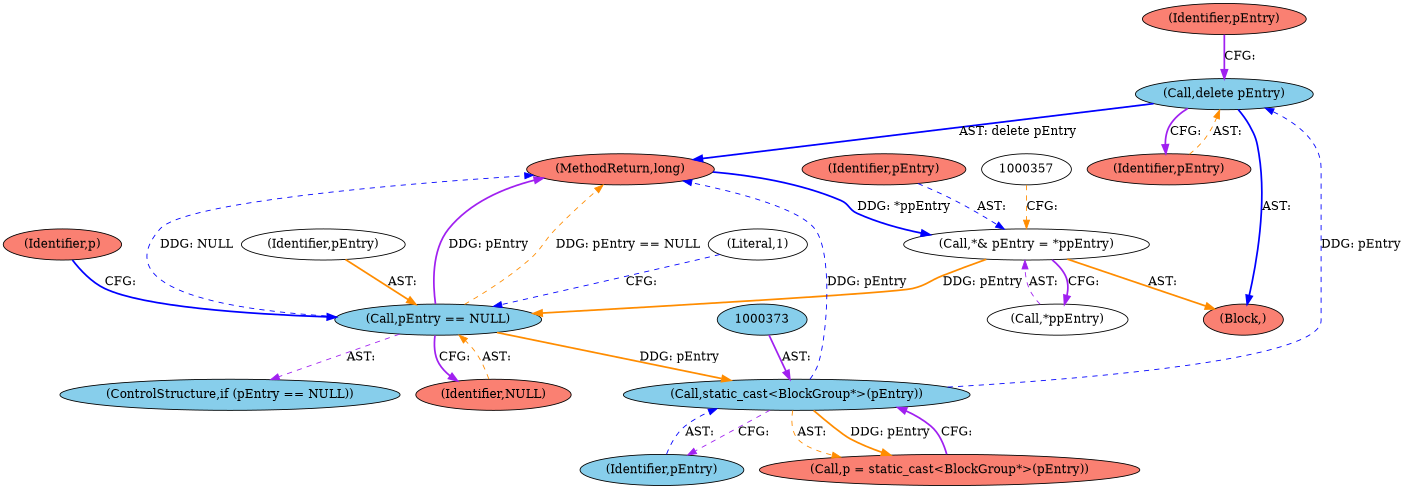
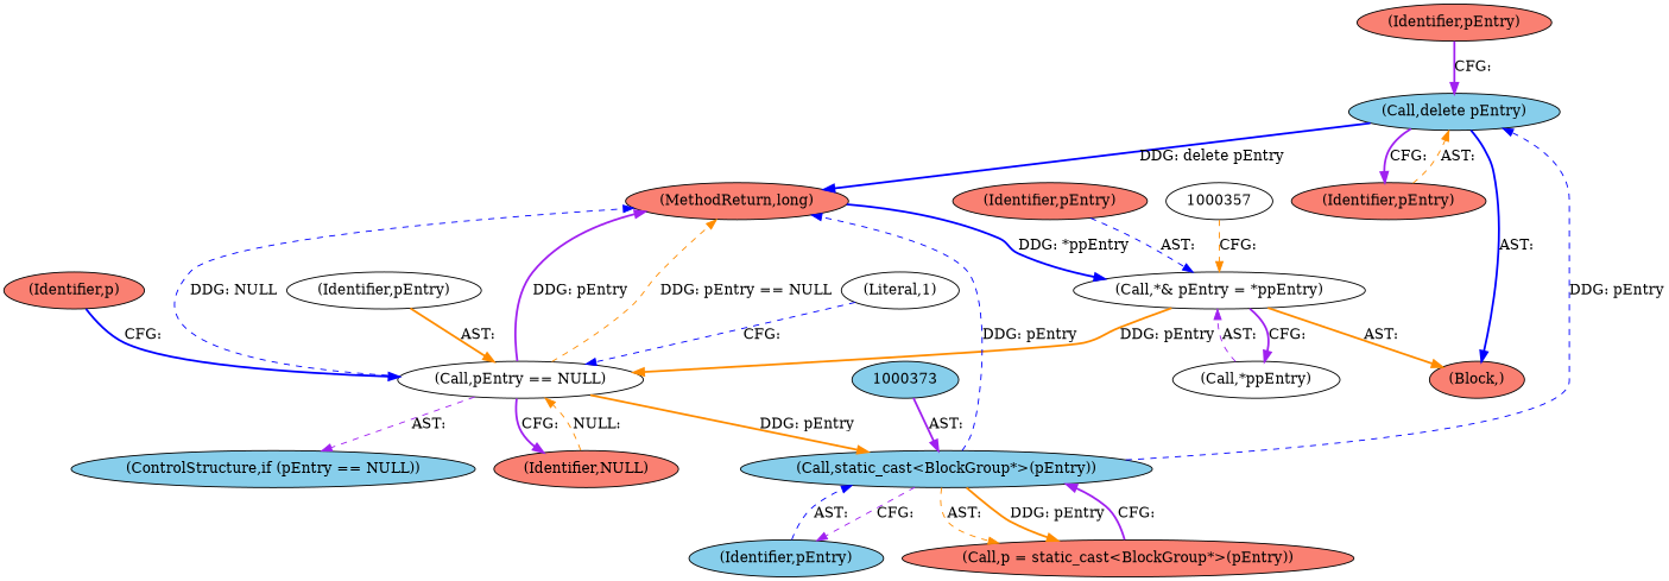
  digraph {
    node [fillcolor=salmon style=filled]
    edge [color=blue style=bold]
    n1 [fillcolor=skyblue label="(Call,delete pEntry)"]
    n2 [label="(MethodReturn,long)"]
    n3 [label="(Identifier,pEntry)"]
    n4 [label="(Block,)"]
    n5 [fillcolor=white label="(Call,*& pEntry = *ppEntry)"]
    n6 [fillcolor=skyblue label="(Call,static_cast<BlockGroup*>(pEntry))"]
    n7 [fillcolor=skyblue label="(Identifier,pEntry)"]
    n8 [label="(Call,p = static_cast<BlockGroup*>(pEntry))"]
-   n9 [fillcolor=skyblue label="(Call,pEntry == NULL)"]
+   n9 [fillcolor=white label="(Call,pEntry == NULL)"]
    n10 [label="(Identifier,NULL)"]
    n11 [fillcolor=skyblue label="(ControlStructure,if (pEntry == NULL))"]
    n12 [fillcolor=white label="(Call,*ppEntry)"]
    n13 [fillcolor=white label="(Identifier,pEntry)"]
    n14 [fillcolor=white label="(Literal,1)"]
    n15 [label="(Identifier,pEntry)"]
    n16 [label="(Identifier,p)"]
    n17 [label="(Identifier,pEntry)"]
    1000373 [fillcolor=skyblue]
    n19 [fillcolor=white label=1000357]
-   n1 -> n2 [label="AST: delete pEntry"]
+   n1 -> n2 [label="DDG: delete pEntry"]
    n1 -> n3 [color=purple label="CFG: "]
    n1 -> n4 [label="AST: "]
    n2 -> n5 [label="DDG: *ppEntry"]
    n3 -> n1 [color=darkorange label="AST: " style=dashed]
    n5 -> n4 [color=darkorange label="AST: "]
    n5 -> n9 [color=darkorange label="DDG: pEntry"]
    n5 -> n12 [color=purple label="CFG: "]
    n6 -> n1 [label="DDG: pEntry" style=dashed]
    n6 -> n2 [label="DDG: pEntry" style=dashed]
    n6 -> n7 [color=purple label="CFG: " style=dashed]
    n6 -> n8 [color=darkorange label="AST: " style=dashed]
    n6 -> n8 [color=darkorange label="DDG: pEntry"]
    n7 -> n6 [label="AST: " style=dashed]
    n8 -> n6 [color=purple label="CFG: "]
    n9 -> n2 [color=purple label="DDG: pEntry"]
    n9 -> n2 [color=darkorange label="DDG: pEntry == NULL" style=dashed]
    n9 -> n2 [label="DDG: NULL" style=dashed]
    n9 -> n6 [color=darkorange label="DDG: pEntry"]
    n9 -> n10 [color=purple label="CFG: "]
    n9 -> n11 [color=purple label="AST: " style=dashed]
-   n10 -> n9 [color=darkorange label="AST: " style=dashed]
+   n10 -> n9 [color=darkorange label="NULL: " style=dashed]
    n12 -> n5 [color=purple label="AST: " style=dashed]
    n13 -> n9 [color=darkorange label="AST: "]
    n14 -> n9 [label="CFG: " style=dashed]
    n15 -> n1 [color=purple label="CFG: "]
    n16 -> n9 [label="CFG: "]
    n17 -> n5 [label="AST: " style=dashed]
    1000373 -> n6 [color=purple label="AST: "]
    n19 -> n5 [color=darkorange label="CFG: " style=dashed]
  }
